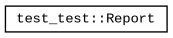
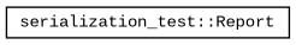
  digraph {
    rankdir=TB
    fontname="Liberation Mono"
-   n1 [color=black fillcolor=white fontname="Liberation Mono" fontsize=10 height=0.2 label="test_test::Report" shape=record style=filled width=0.4]
+   n1 [color=black fillcolor=white fontname="Liberation Mono" fontsize=10 height=0.2 label="serialization_test::Report" shape=record style=filled width=0.4]
  }
